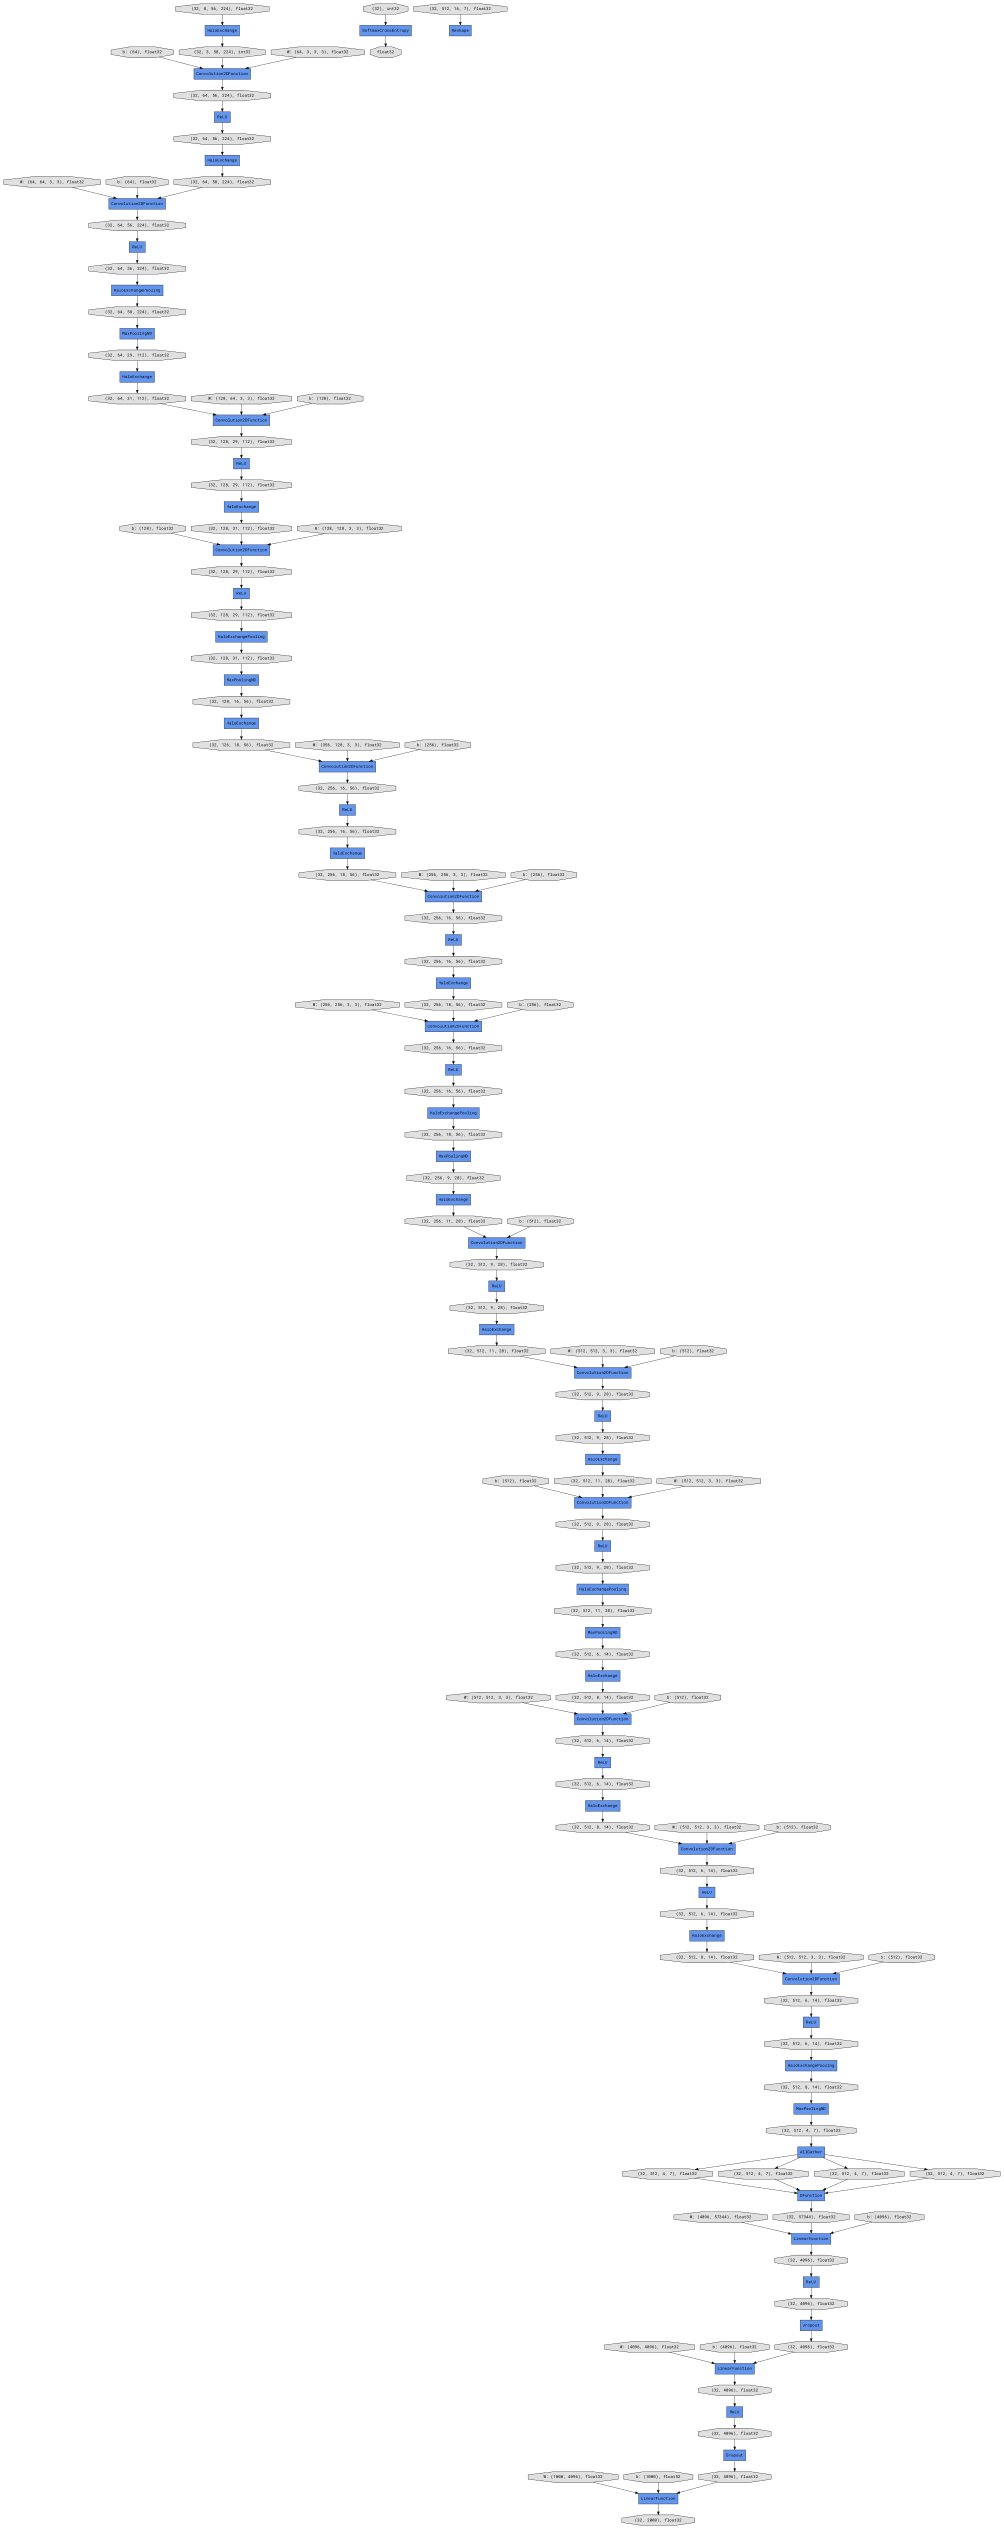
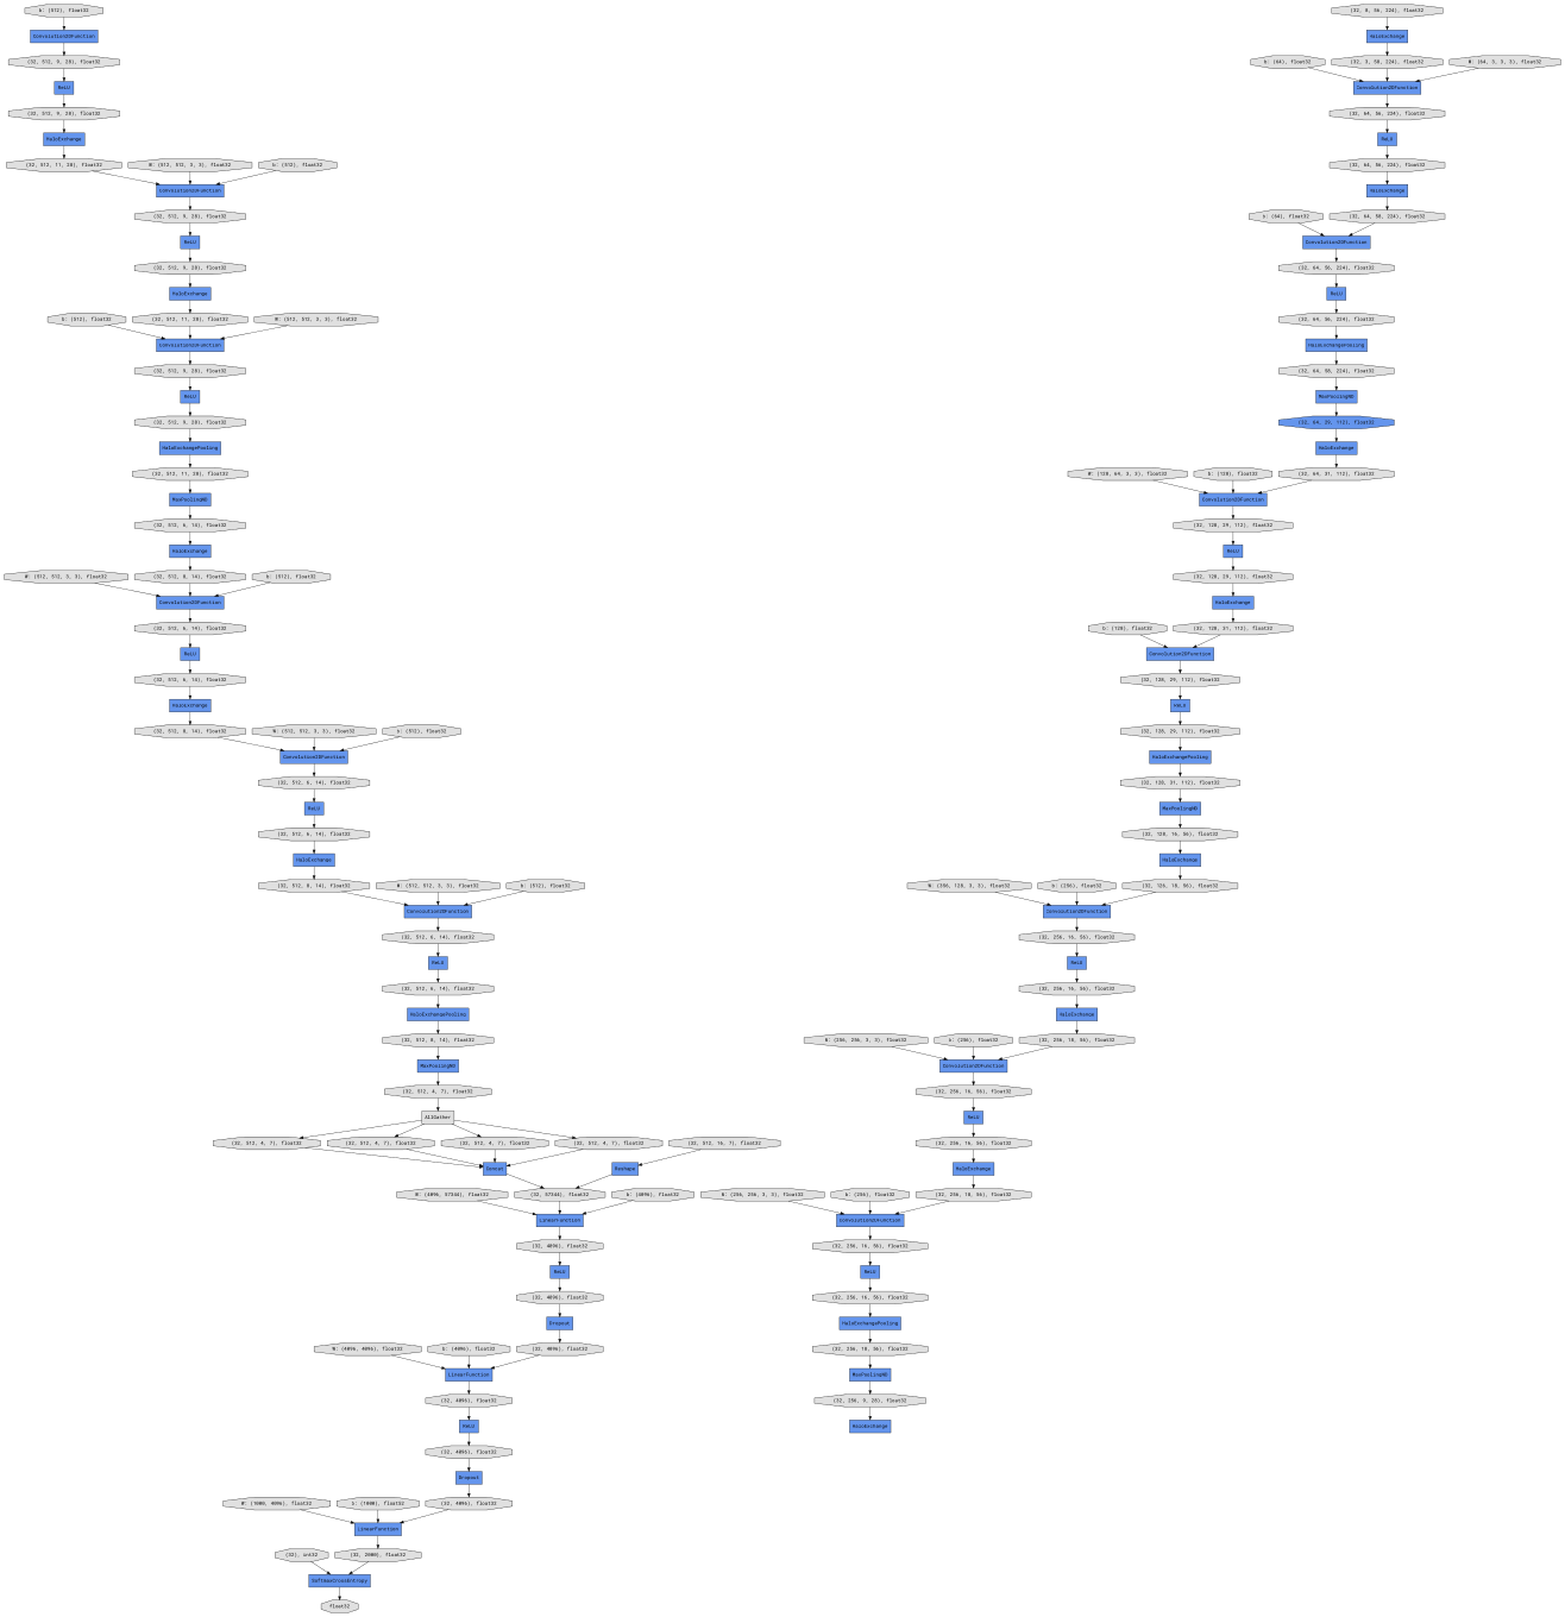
  digraph {
    fontname="Roboto Mono"
    rankdir=TB
    node [fillcolor="#E0E0E0" fontname="Roboto Mono" shape=octagon style=filled]
    edge [fontname="Roboto Mono"]
    n1 [label="(32, 4096), float32"]
    n2 [fillcolor="#6495ED" label=LinearFunction shape=record]
    n3 [label="(32, 2000), float32"]
    n4 [fillcolor="#6495ED" label=ReLU shape=record]
    n5 [label="(32, 64, 56, 224), float32"]
    n6 [fillcolor="#6495ED" label=HaloExchange shape=record]
    n7 [label="W: (1000, 4096), float32"]
    n8 [fillcolor="#6495ED" label=Convolution2DFunction shape=record]
    n9 [label="(32, 512, 6, 14), float32"]
    n10 [fillcolor="#6495ED" label=ReLU shape=record]
    n11 [label="b: (128), float32"]
    n12 [fillcolor="#6495ED" label=Convolution2DFunction shape=record]
    n13 [label="(32, 128, 29, 112), float32"]
    n14 [label=float32]
    n15 [label="(32, 126, 18, 56), float32"]
    n16 [fillcolor="#6495ED" label=Convolution2DFunction shape=record]
    n17 [label="(32, 256, 16, 56), float32"]
    n18 [label="b: (512), float32"]
    n19 [fillcolor="#6495ED" label=Convolution2DFunction shape=record]
    n20 [label="(32, 512, 9, 28), float32"]
    n21 [label="(32, 256, 9, 28), float32"]
    n22 [fillcolor="#6495ED" label=HaloExchange shape=record]
-   n23 [label="(32, 256, 11, 28), float32"]
    n24 [label="(32, 128, 29, 112), float32"]
    n25 [fillcolor="#6495ED" label=HaloExchange shape=record]
    n26 [label="(32, 128, 31, 112), float32"]
    n27 [fillcolor="#6495ED" label=SoftmaxCrossEntropy shape=record]
    n28 [fillcolor="#6495ED" label=HaloExchangePooling shape=record]
    n29 [label="(32, 256, 18, 56), float32"]
    n30 [fillcolor="#6495ED" label=MaxPoolingND shape=record]
    n31 [label="(32, 512, 11, 28), float32"]
    n32 [fillcolor="#6495ED" label=MaxPoolingND shape=record]
    n33 [label="(32, 512, 6, 14), float32"]
    n34 [label="W: (356, 128, 3, 3), float32"]
    n35 [label="b: (1000), float52"]
    n36 [fillcolor="#6495ED" label=ReLU shape=record]
    n37 [label="(32, 256, 16, 56), float32"]
    n38 [label="W: (512, 512, 3, 3), float32"]
    n39 [fillcolor="#6495ED" label=Convolution2DFunction shape=record]
    n40 [label="(32, 512, 6, 14), float32"]
    n41 [label="(32, 512, 9, 28), float32"]
    n42 [fillcolor="#6495ED" label=HaloExchange shape=record]
    n43 [label="(32, 512, 11, 28), float32"]
    n44 [fillcolor="#6495ED" label=Convolution2DFunction shape=record]
    n45 [label="(32, 512, 9, 28), float32"]
    n46 [fillcolor="#6495ED" label=HaloExchange shape=record]
    n47 [label="(32, 512, 8, 14), float32"]
    n48 [fillcolor="#6495ED" label=Convolution2DFunction shape=record]
    n49 [label="b: (256), float32"]
    n50 [fillcolor="#6495ED" label=ReLU shape=record]
    n51 [label="(32, 512, 6, 14), float32"]
    n52 [fillcolor="#6495ED" label=HaloExchange shape=record]
    n53 [fillcolor="#6495ED" label=HaloExchange shape=record]
    n54 [label="(32, 512, 8, 14), float32"]
    n55 [fillcolor="#6495ED" label=HaloExchange shape=record]
    n56 [fillcolor="#6495ED" label=Convolution2DFunction shape=record]
    n57 [label="(32, 512, 9, 28), float32"]
    n58 [fillcolor="#6495ED" label=ReLU shape=record]
-   n59 [label="(32, 64, 29, 112), float32"]
+   n59 [fillcolor="#6495ED" label="(32, 64, 29, 112), float32"]
    n60 [fillcolor="#6495ED" label=HaloExchange shape=record]
    n61 [label="(32, 64, 31, 112), float32"]
    n62 [label="(32, 512, 6, 14), float32"]
    n63 [label="b: (512), float32"]
    n64 [fillcolor="#6495ED" label=HaloExchangePooling shape=record]
    n65 [label="(32, 128, 31, 112), float32"]
    n66 [fillcolor="#6495ED" label=MaxPoolingND shape=record]
    n67 [fillcolor="#6495ED" label=ReLU shape=record]
    n68 [label="(32, 256, 18, 56), float32"]
    n69 [fillcolor="#6495ED" label=Convolution2DFunction shape=record]
    n70 [label="(32, 512, 8, 14), float32"]
    n71 [label="W: (256, 256, 3, 3), float32"]
    n72 [label="(32, 256, 16, 56), float32"]
    n73 [label="(32, 512, 6, 14), float32"]
    n74 [fillcolor="#6495ED" label=HaloExchangePooling shape=record]
    n75 [fillcolor="#6495ED" label=ReLU shape=record]
    n76 [label="(32, 256, 16, 56), float32"]
    n77 [label="W: (512, 512, 3, 3), float32"]
    n78 [label="(32, 512, 4, 7), float32"]
-   n79 [fillcolor="#6495ED" label=AllGather shape=record]
+   n79 [label=AllGather shape=record]
    n80 [label="(32, 512, 4, 7), float32"]
    n81 [label="(32, 512, 4, 7), float32"]
    n82 [label="(32, 512, 4, 7), float32"]
    n83 [label="(32, 512, 4, 7), float32"]
    n84 [fillcolor="#6495ED" label=HaloExchangePooling shape=record]
    n85 [label="(32, 512, 8, 14), float32"]
    n86 [fillcolor="#6495ED" label=MaxPoolingND shape=record]
    n87 [label="(32, 128, 29, 112), float32"]
    n88 [label="(32, 512, 11, 28), float32"]
    n89 [label="b: (256), float32"]
    n90 [label="(32, 64, 56, 224), float32"]
    n91 [fillcolor="#6495ED" label=HaloExchangePooling shape=record]
    n92 [label="(32, 64, 58, 224), float32"]
    n93 [fillcolor="#6495ED" label=ReLU shape=record]
    n94 [label="(32, 512, 9, 28), float32"]
    n95 [fillcolor="#6495ED" label=MaxPoolingND shape=record]
    n96 [fillcolor="#6495ED" label=Convolution2DFunction shape=record]
    n97 [label="(32, 64, 56, 224), float32"]
    n98 [label="(32, 256, 16, 56), float32"]
    n99 [fillcolor="#6495ED" label=ReLU shape=record]
    n100 [label="(32, 256, 16, 56), float32"]
    n101 [label="(32, 512, 6, 14), float32"]
    n102 [label="b: (512), float32"]
    n103 [fillcolor="#6495ED" label=LinearFunction shape=record]
    n104 [label="(32, 4096), float32"]
    n105 [fillcolor="#6495ED" label=ReLU shape=record]
    n106 [label="W: (256, 256, 3, 3), float32"]
    n107 [fillcolor="#6495ED" label=Convolution2DFunction shape=record]
    n108 [label="(32, 128, 29, 112), float32"]
    n109 [fillcolor="#6495ED" label=ReLU shape=record]
    n110 [label="b: (64), float32"]
    n111 [label="W: (512, 512, 3, 3), float32"]
    n112 [label="(32, 512, 9, 28), float32"]
    n113 [fillcolor="#6495ED" label=HaloExchange shape=record]
    n114 [fillcolor="#6495ED" label=Convolution2DFunction shape=record]
    n115 [label="(32, 128, 16, 56), float32"]
    n116 [fillcolor="#6495ED" label=HaloExchange shape=record]
    n117 [fillcolor="#6495ED" label=HaloExchange shape=record]
    n118 [label="(32, 256, 18, 56), float32"]
    n119 [label="b: (256), float32"]
-   n120 [fillcolor="#6495ED" label=DFunction shape=record]
+   n120 [fillcolor="#6495ED" label=Concat shape=record]
    n121 [label="b: (512), float32"]
-   n122 [label="W: (64, 64, 3, 3), float32"]
    n123 [fillcolor="#6495ED" label=Convolution2DFunction shape=record]
    n124 [label="(32, 64, 56, 224), float32"]
    n125 [label="W: (4096, 57344), float32"]
    n126 [label="b: (64), float32"]
    n127 [label="b: (512), float32"]
    n128 [label="(32, 57344), float32"]
    n129 [label="(32, 512, 16, 7), float32"]
    n130 [fillcolor="#6495ED" label=Reshape shape=record]
    n131 [label="b: (4096), float32"]
    n132 [label="W: (128, 64, 3, 3), float32"]
    n133 [fillcolor="#6495ED" label=ReLU shape=record]
    n134 [label="W: (512, 512, 3, 3), float32"]
    n135 [label="W: (4096, 4096), float32"]
    n136 [fillcolor="#6495ED" label=LinearFunction shape=record]
    n137 [label="(32, 4096), float32"]
    n138 [label="b: (128), float32"]
    n139 [label="(32, 4096), float32"]
    n140 [fillcolor="#6495ED" label=Dropout shape=record]
    n141 [label="b: (512), float32"]
    n142 [fillcolor="#6495ED" label=ReLU shape=record]
-   n143 [label="W: (128, 128, 3, 3), float32"]
    n144 [label="b: (4096), float32"]
    n145 [label="W: (512, 512, 3, 3), float32"]
    n146 [label="(32, 64, 58, 224), float32"]
    n147 [label="(32), int32"]
    n148 [fillcolor="#6495ED" label=ReLU shape=record]
    n149 [label="(32, 4096), float32"]
    n150 [label="(32, 4096), float32"]
    n151 [fillcolor="#6495ED" label=Dropout shape=record]
-   n152 [label="(32, 3, 58, 224), int32"]
+   n152 [label="(32, 3, 58, 224), float32"]
    n153 [label="(32, 8, 56, 224), float32"]
    n154 [fillcolor="#6495ED" label=HaloExchange shape=record]
    n155 [fillcolor="#6495ED" label=ReLU shape=record]
    n156 [label="W: (64, 3, 3, 3), float32"]
    n1 -> n2
    n2 -> n3
+   n3 -> n27
    n4 -> n5
    n5 -> n6
    n6 -> n146
    n7 -> n2
    n8 -> n9
    n9 -> n10
    n10 -> n101
    n11 -> n12
    n12 -> n13
    n13 -> n142
    n15 -> n16
    n16 -> n17
    n17 -> n36
    n18 -> n19
    n19 -> n20
    n20 -> n93
    n21 -> n22
-   n22 -> n23
-   n23 -> n56
    n24 -> n25
    n25 -> n26
    n26 -> n12
    n27 -> n14
    n28 -> n29
    n29 -> n30
    n30 -> n21
    n31 -> n32
    n32 -> n33
    n33 -> n53
    n34 -> n16
    n35 -> n2
    n36 -> n37
    n37 -> n55
    n38 -> n39
    n39 -> n40
    n40 -> n50
    n41 -> n42
    n42 -> n43
    n43 -> n44
    n44 -> n45
    n45 -> n133
    n46 -> n47
    n47 -> n48
    n48 -> n62
    n49 -> n16
    n50 -> n51
    n51 -> n52
    n52 -> n70
    n53 -> n54
    n54 -> n39
    n55 -> n68
    n56 -> n57
    n57 -> n58
    n58 -> n41
    n59 -> n60
    n60 -> n61
    n61 -> n114
    n62 -> n67
    n63 -> n39
    n64 -> n65
    n65 -> n66
    n66 -> n115
    n67 -> n73
    n68 -> n69
    n69 -> n72
    n70 -> n8
    n71 -> n69
    n72 -> n75
    n73 -> n74
    n74 -> n85
    n75 -> n76
    n76 -> n117
    n77 -> n8
    n78 -> n79
    n79 -> n80
    n79 -> n81
    n79 -> n82
    n79 -> n83
    n80 -> n120
    n81 -> n120
    n82 -> n120
    n83 -> n120
    n84 -> n31
    n85 -> n86
    n86 -> n78
    n87 -> n64
    n88 -> n19
    n89 -> n69
    n90 -> n91
    n91 -> n92
    n92 -> n95
    n93 -> n94
    n94 -> n84
    n95 -> n59
    n96 -> n97
    n97 -> n4
    n98 -> n99
    n99 -> n100
    n100 -> n28
    n101 -> n46
    n102 -> n8
    n103 -> n104
    n104 -> n105
    n105 -> n139
    n106 -> n107
    n107 -> n98
    n108 -> n109
    n109 -> n24
    n110 -> n96
    n111 -> n48
    n112 -> n113
    n113 -> n88
    n114 -> n108
    n115 -> n116
    n116 -> n15
    n117 -> n118
    n118 -> n107
    n119 -> n107
    n120 -> n128
    n121 -> n48
-   n122 -> n123
    n123 -> n124
    n124 -> n155
    n125 -> n103
    n126 -> n123
    n127 -> n56
    n128 -> n103
    n129 -> n130
+   n130 -> n128
    n131 -> n103
    n132 -> n114
    n133 -> n112
    n134 -> n44
    n135 -> n136
    n136 -> n137
    n137 -> n148
    n138 -> n114
    n139 -> n140
    n140 -> n149
    n141 -> n44
    n142 -> n87
-   n143 -> n12
    n144 -> n136
    n145 -> n19
    n146 -> n123
    n147 -> n27
    n148 -> n150
    n149 -> n136
    n150 -> n151
    n151 -> n1
    n152 -> n96
    n153 -> n154
    n154 -> n152
    n155 -> n90
    n156 -> n96
  }
